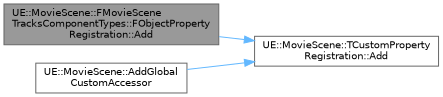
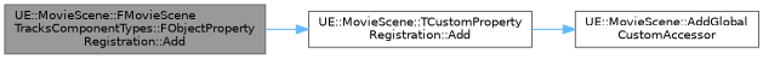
  digraph {
    rankdir=LR
    node [color=grey40 fillcolor=white fontname=Helvetica fontsize=10 shape=box style=filled]
    edge [color=steelblue1 fontname=Helvetica fontsize=10 labelfontname=Helvetica labelfontsize=10 style=solid]
    n1 [color=gray40 fillcolor=grey60 fontcolor=black height=0.2 label="UE::MovieScene::FMovieScene\lTracksComponentTypes::FObjectProperty\lRegistration::Add" width=0.4]
    n2 [height=0.2 label="UE::MovieScene::TCustomProperty\lRegistration::Add" width=0.4]
    n3 [height=0.2 label="UE::MovieScene::AddGlobal\lCustomAccessor" width=0.4]
    n1 -> n2
-   n3 -> n2
+   n2 -> n3
  }
